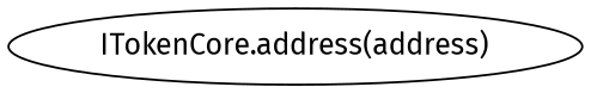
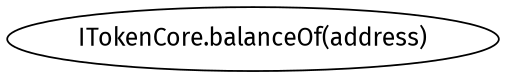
  digraph {
    fontname="Fira Sans"
-   "ITokenCore.balanceOf(address)" [height=0.5 width=3.7546 fontname="Fira Sans" label="ITokenCore.address(address)"]
+   "ITokenCore.balanceOf(address)" [height=0.5 width=3.7546 fontname="Fira Sans"]
  }
